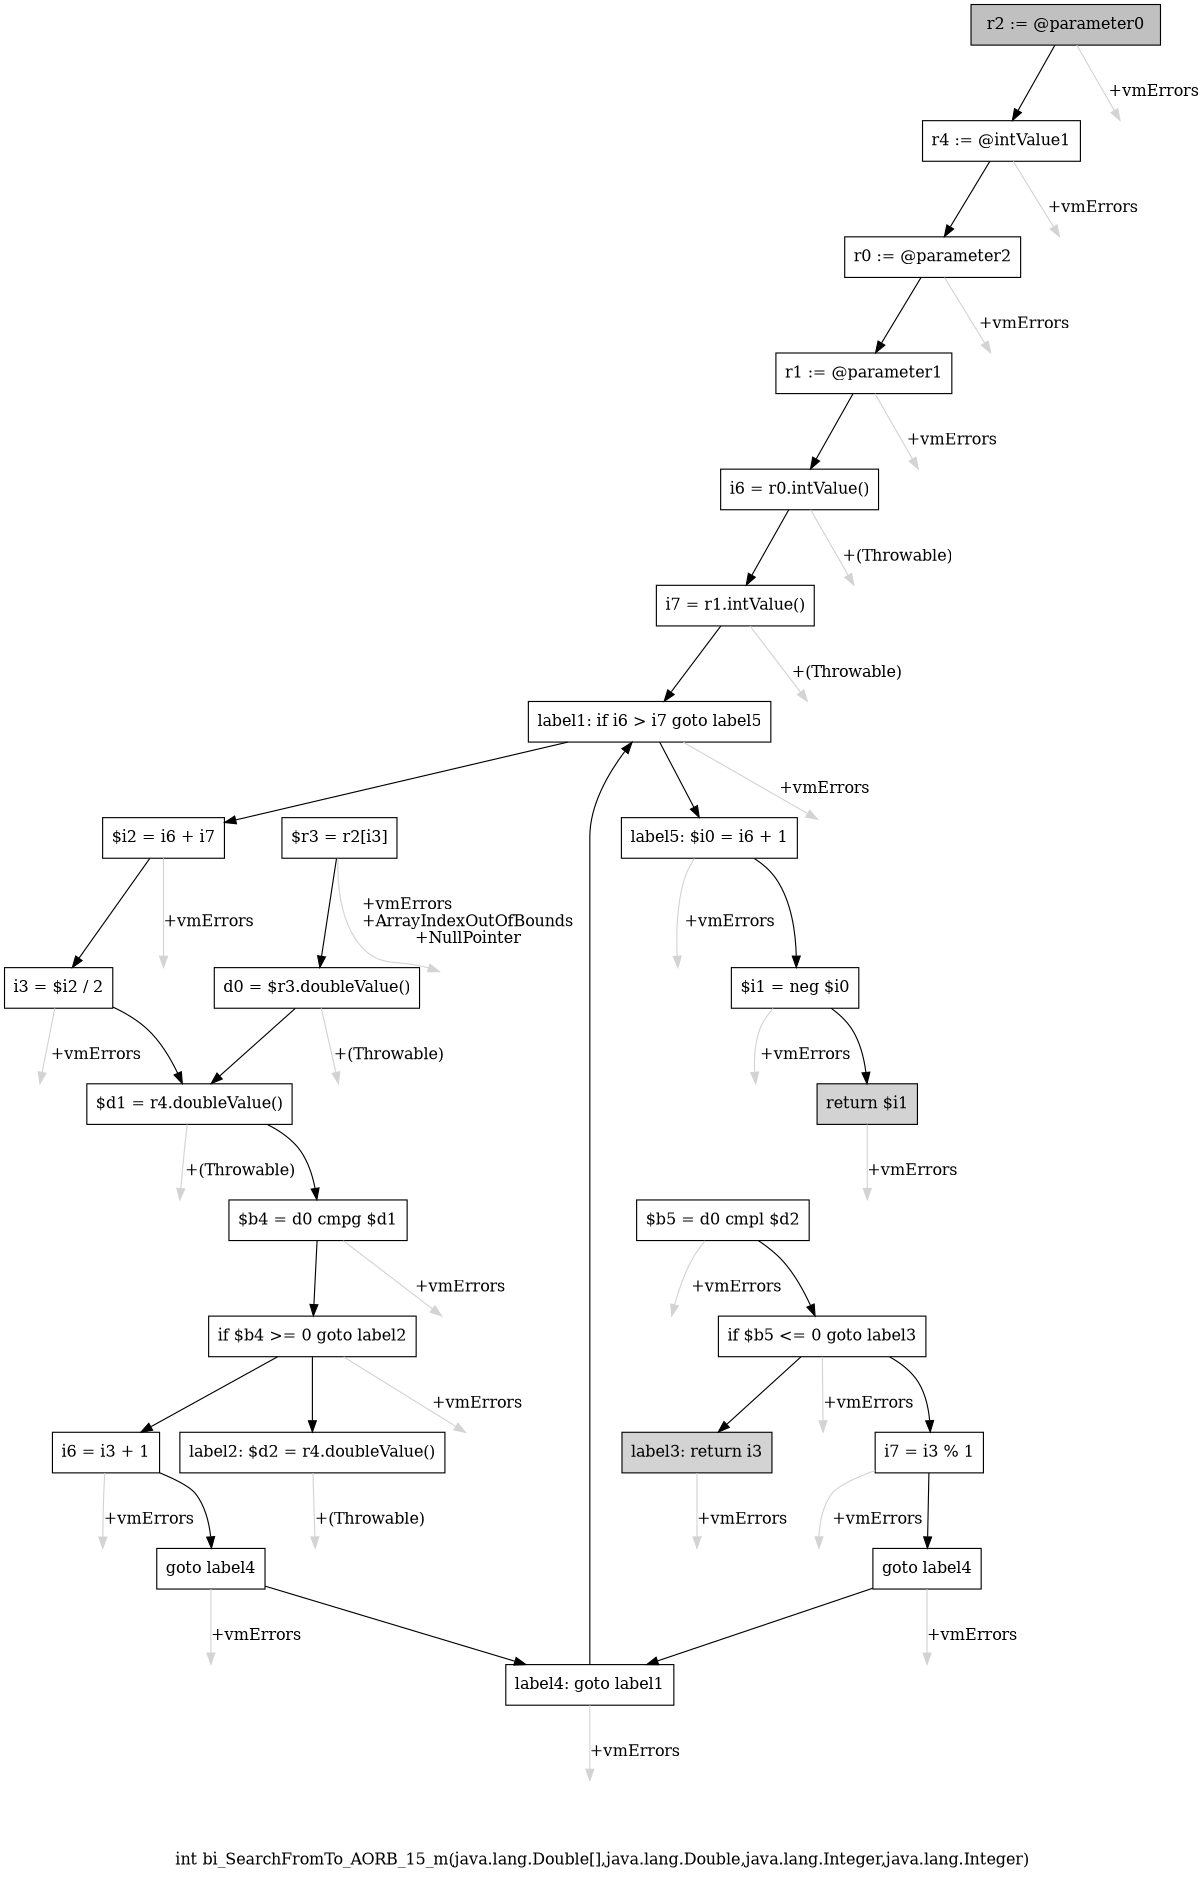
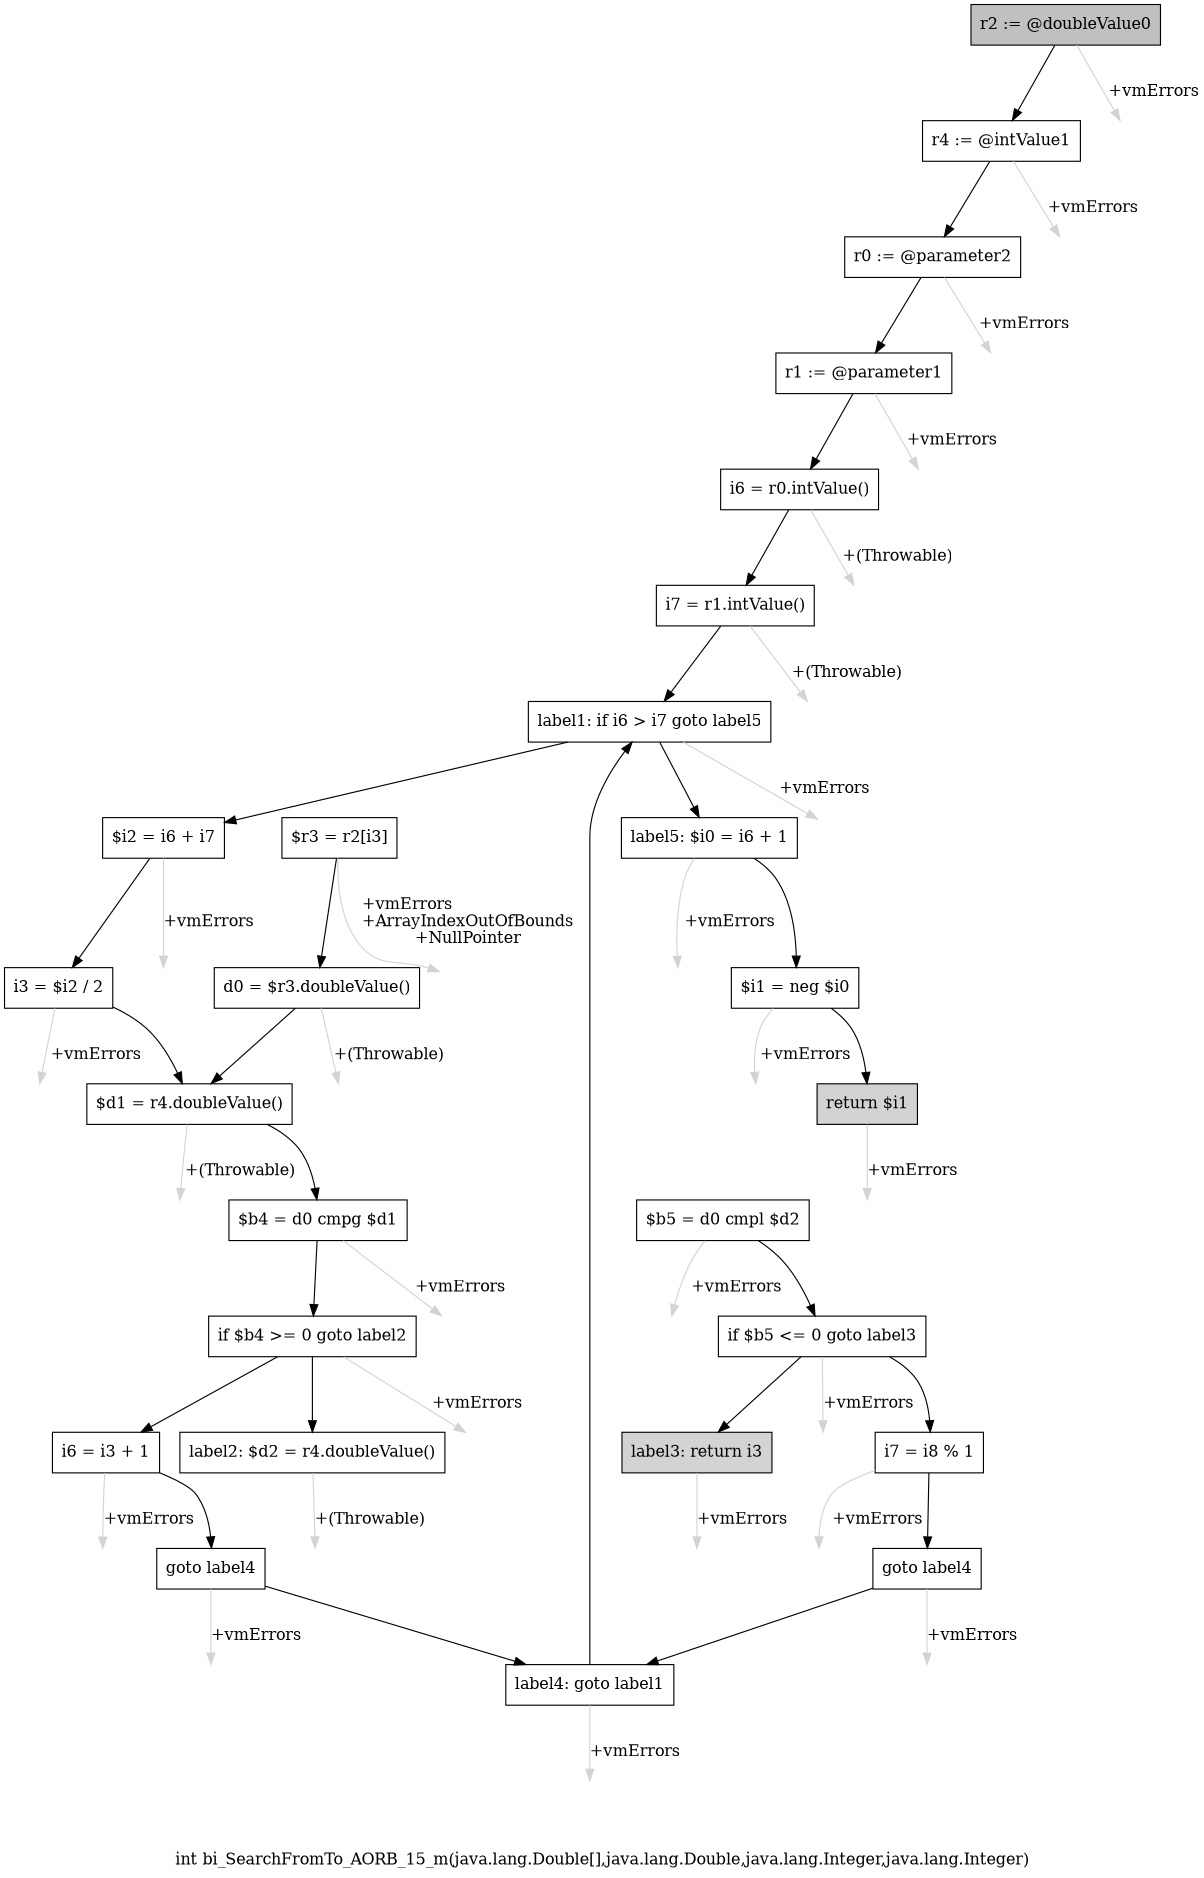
  digraph {
    label="int bi_SearchFromTo_AORB_15_m(java.lang.Double[],java.lang.Double,java.lang.Integer,java.lang.Integer)"
    node [shape=box style=invis]
    edge [color=black]
-   n1 [fillcolor=gray label="r2 := @parameter0" style=filled]
+   n1 [fillcolor=gray label="r2 := @doubleValue0" style=filled]
    n2 [label="r4 := @intValue1" style=""]
    n3 [label=Esc]
    n4 [label="r0 := @parameter2" style=""]
    n5 [label=Esc]
    n6 [label="r1 := @parameter1" style=""]
    n7 [label=Esc]
    n8 [label="i6 = r0.intValue()" style=""]
    n9 [label=Esc]
    n10 [label="i7 = r1.intValue()" style=""]
    n11 [label=Esc]
    n12 [label="label1: if i6 > i7 goto label5" style=""]
    n13 [label=Esc]
    n14 [label="$i2 = i6 + i7" style=""]
    n15 [label="label5: $i0 = i6 + 1" style=""]
    n16 [label=Esc]
    n17 [label="i3 = $i2 / 2" style=""]
    n18 [label=Esc]
    n19 [label="$i1 = neg $i0" style=""]
    n20 [label=Esc]
    n21 [label=Esc]
    n22 [label="$d1 = r4.doubleValue()" style=""]
    n23 [fillcolor=lightgray label="return $i1" style=filled]
    n24 [label=Esc]
    n25 [label="$r3 = r2[i3]" style=""]
    n26 [label="d0 = $r3.doubleValue()" style=""]
    n27 [label=Esc]
    n28 [label=Esc]
    n29 [label="$b4 = d0 cmpg $d1" style=""]
    n30 [label=Esc]
    n31 [label="if $b4 >= 0 goto label2" style=""]
    n32 [label=Esc]
    n33 [label="i6 = i3 + 1" style=""]
    n34 [label="label2: $d2 = r4.doubleValue()" style=""]
    n35 [label=Esc]
    n36 [label="goto label4" style=""]
    n37 [label=Esc]
    n38 [label=Esc]
    n39 [label="label4: goto label1" style=""]
    n40 [label=Esc]
    n41 [label="$b5 = d0 cmpl $d2" style=""]
    n42 [label="if $b5 <= 0 goto label3" style=""]
    n43 [label=Esc]
    n44 [label=Esc]
-   n45 [label="i7 = i3 % 1" style=""]
+   n45 [label="i7 = i8 % 1" style=""]
    n46 [fillcolor=lightgray label="label3: return i3" style=filled]
    n47 [label=Esc]
    n48 [label="goto label4" style=""]
    n49 [label=Esc]
    n50 [label=Esc]
    n51 [label=Esc]
    n52 [label=Esc]
    n1 -> n2
    n1 -> n3 [color=lightgray label="\l+vmErrors"]
    n2 -> n4
    n2 -> n5 [color=lightgray label="\l+vmErrors"]
    n4 -> n6
    n4 -> n7 [color=lightgray label="\l+vmErrors"]
    n6 -> n8
    n6 -> n9 [color=lightgray label="\l+vmErrors"]
    n8 -> n10
    n8 -> n11 [color=lightgray label="\l+(Throwable)"]
    n10 -> n12
    n10 -> n13 [color=lightgray label="\l+(Throwable)"]
    n12 -> n14
    n12 -> n15
    n12 -> n16 [color=lightgray label="\l+vmErrors"]
    n14 -> n17
    n14 -> n18 [color=lightgray label="\l+vmErrors"]
    n15 -> n19
    n15 -> n20 [color=lightgray label="\l+vmErrors"]
    n17 -> n21 [color=lightgray label="\l+vmErrors"]
    n17 -> n22
    n19 -> n23
    n19 -> n24 [color=lightgray label="\l+vmErrors"]
    n22 -> n29
    n22 -> n30 [color=lightgray label="\l+(Throwable)"]
    n23 -> n52 [color=lightgray label="\l+vmErrors"]
    n25 -> n26
    n25 -> n27 [color=lightgray label="\l+vmErrors\l+ArrayIndexOutOfBounds\l+NullPointer"]
    n26 -> n22
    n26 -> n28 [color=lightgray label="\l+(Throwable)"]
    n29 -> n31
    n29 -> n32 [color=lightgray label="\l+vmErrors"]
    n31 -> n33
    n31 -> n34
    n31 -> n35 [color=lightgray label="\l+vmErrors"]
    n33 -> n36
    n33 -> n37 [color=lightgray label="\l+vmErrors"]
    n34 -> n38 [color=lightgray label="\l+(Throwable)"]
    n36 -> n39
    n36 -> n40 [color=lightgray label="\l+vmErrors"]
    n39 -> n12
    n39 -> n44 [color=lightgray label="\l+vmErrors"]
    n41 -> n42
    n41 -> n43 [color=lightgray label="\l+vmErrors"]
    n42 -> n45
    n42 -> n46
    n42 -> n47 [color=lightgray label="\l+vmErrors"]
    n45 -> n48
    n45 -> n49 [color=lightgray label="\l+vmErrors"]
    n46 -> n50 [color=lightgray label="\l+vmErrors"]
    n48 -> n39
    n48 -> n51 [color=lightgray label="\l+vmErrors"]
  }
